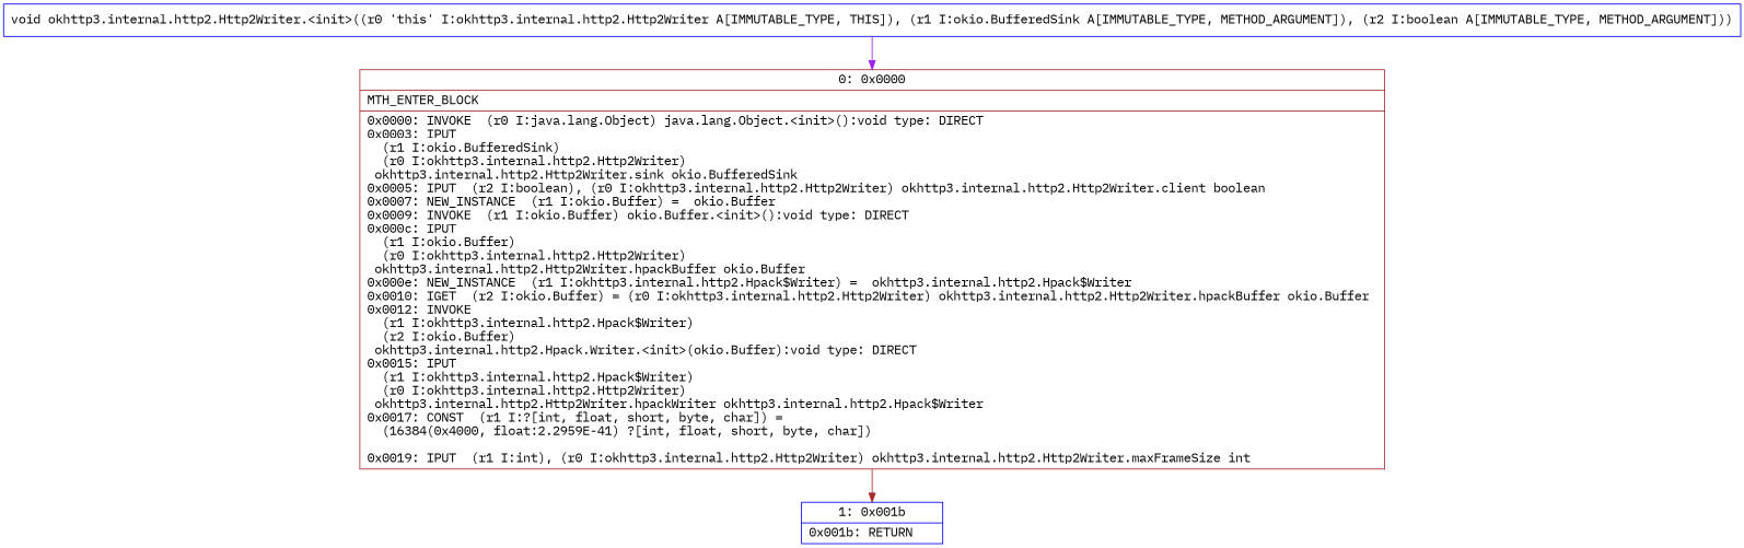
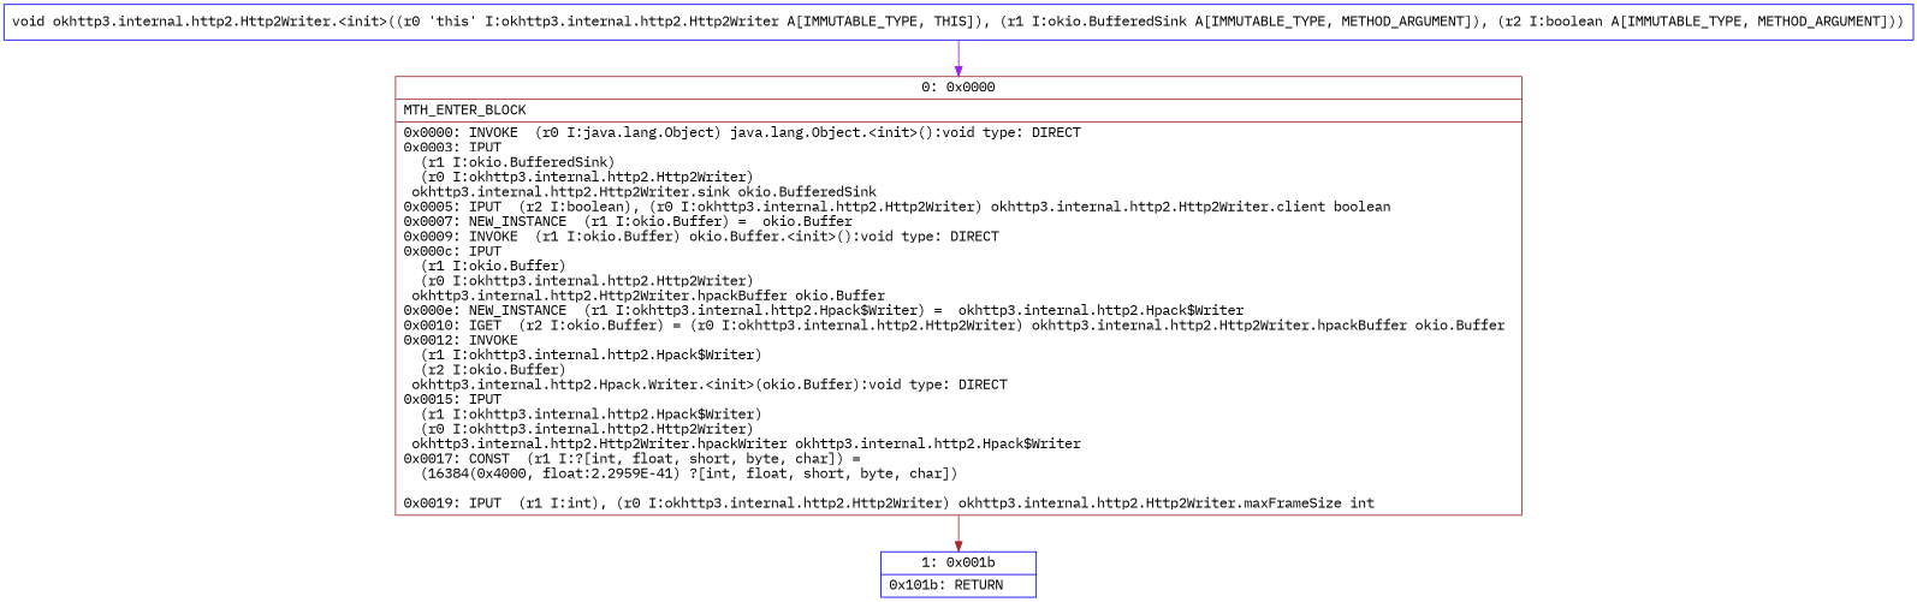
  digraph {
    fontname="IBM Plex Mono"
    node [shape=record color=blue fontname="IBM Plex Mono"]
    edge [fontname="IBM Plex Mono"]
    n1 [label="{0\:\ 0x0000|MTH_ENTER_BLOCK\l|0x0000: INVOKE  (r0 I:java.lang.Object) java.lang.Object.\<init\>():void type: DIRECT \l0x0003: IPUT  \l  (r1 I:okio.BufferedSink)\l  (r0 I:okhttp3.internal.http2.Http2Writer)\l okhttp3.internal.http2.Http2Writer.sink okio.BufferedSink \l0x0005: IPUT  (r2 I:boolean), (r0 I:okhttp3.internal.http2.Http2Writer) okhttp3.internal.http2.Http2Writer.client boolean \l0x0007: NEW_INSTANCE  (r1 I:okio.Buffer) =  okio.Buffer \l0x0009: INVOKE  (r1 I:okio.Buffer) okio.Buffer.\<init\>():void type: DIRECT \l0x000c: IPUT  \l  (r1 I:okio.Buffer)\l  (r0 I:okhttp3.internal.http2.Http2Writer)\l okhttp3.internal.http2.Http2Writer.hpackBuffer okio.Buffer \l0x000e: NEW_INSTANCE  (r1 I:okhttp3.internal.http2.Hpack$Writer) =  okhttp3.internal.http2.Hpack$Writer \l0x0010: IGET  (r2 I:okio.Buffer) = (r0 I:okhttp3.internal.http2.Http2Writer) okhttp3.internal.http2.Http2Writer.hpackBuffer okio.Buffer \l0x0012: INVOKE  \l  (r1 I:okhttp3.internal.http2.Hpack$Writer)\l  (r2 I:okio.Buffer)\l okhttp3.internal.http2.Hpack.Writer.\<init\>(okio.Buffer):void type: DIRECT \l0x0015: IPUT  \l  (r1 I:okhttp3.internal.http2.Hpack$Writer)\l  (r0 I:okhttp3.internal.http2.Http2Writer)\l okhttp3.internal.http2.Http2Writer.hpackWriter okhttp3.internal.http2.Hpack$Writer \l0x0017: CONST  (r1 I:?[int, float, short, byte, char]) = \l  (16384(0x4000, float:2.2959E\-41) ?[int, float, short, byte, char])\l \l0x0019: IPUT  (r1 I:int), (r0 I:okhttp3.internal.http2.Http2Writer) okhttp3.internal.http2.Http2Writer.maxFrameSize int \l}" color=brown]
-   n2 [label="{1\:\ 0x001b|0x001b: RETURN   \l}"]
+   n2 [label="{1\:\ 0x001b|0x101b: RETURN   \l}"]
    n3 [label="{void okhttp3.internal.http2.Http2Writer.\<init\>((r0 'this' I:okhttp3.internal.http2.Http2Writer A[IMMUTABLE_TYPE, THIS]), (r1 I:okio.BufferedSink A[IMMUTABLE_TYPE, METHOD_ARGUMENT]), (r2 I:boolean A[IMMUTABLE_TYPE, METHOD_ARGUMENT])) }"]
    n1 -> n2 [color=brown]
    n3 -> n1 [color=purple]
  }
